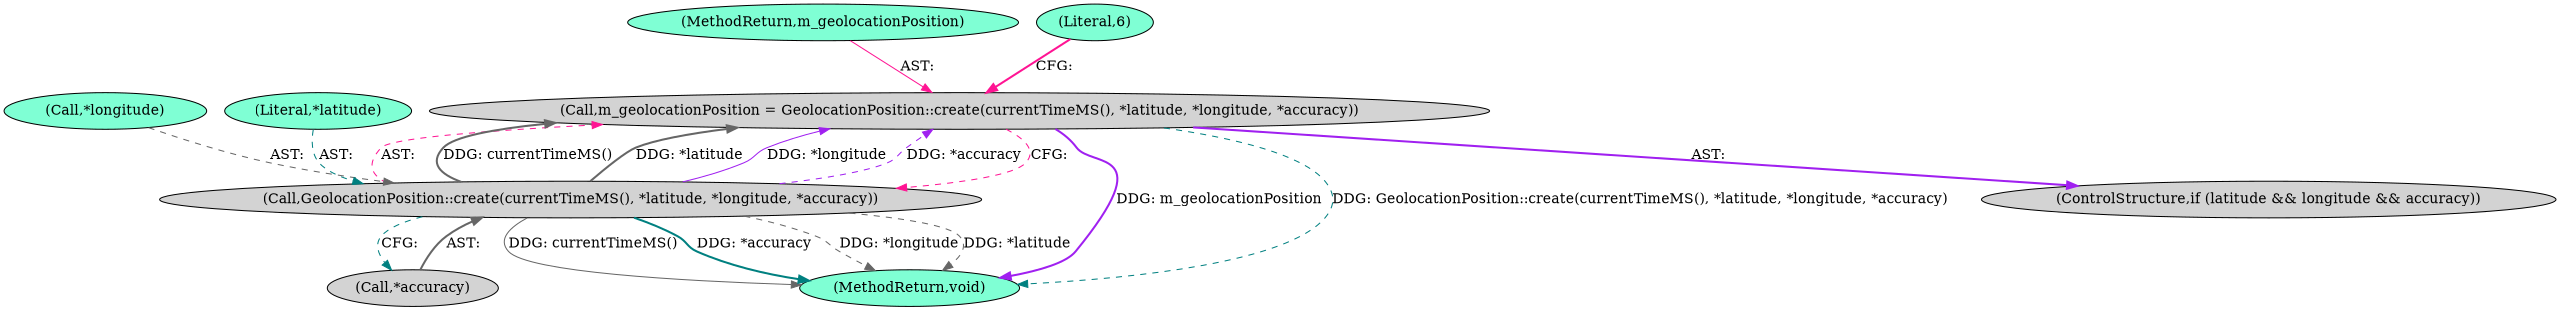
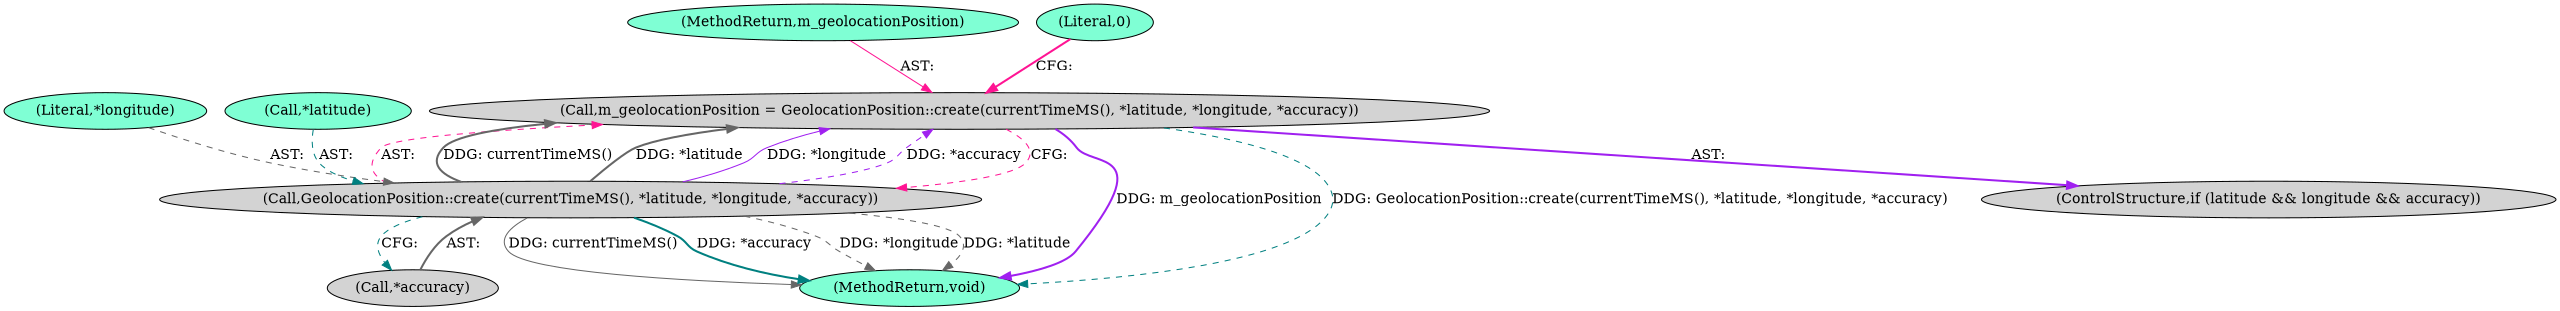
  digraph {
    node [fillcolor=aquamarine style=filled]
    edge [color=gray40 style=dashed]
    n1 [fillcolor=lightgrey label="(Call,m_geolocationPosition = GeolocationPosition::create(currentTimeMS(), *latitude, *longitude, *accuracy))"]
    n2 [fillcolor=lightgrey label="(Call,GeolocationPosition::create(currentTimeMS(), *latitude, *longitude, *accuracy))"]
    n3 [fillcolor=lightgrey label="(ControlStructure,if (latitude && longitude && accuracy))"]
    n4 [label="(MethodReturn,void)"]
    n5 [fillcolor=lightgrey label="(Call,*accuracy)"]
    n6 [label="(MethodReturn,m_geolocationPosition)"]
-   n7 [label="(Literal,6)"]
-   n8 [label="(Call,*longitude)"]
-   n9 [label="(Literal,*latitude)"]
+   n7 [label="(Literal,0)"]
+   n8 [label="(Literal,*longitude)"]
+   n9 [label="(Call,*latitude)"]
    n1 -> n2 [color=deeppink label="CFG: "]
    n1 -> n3 [color=purple label="AST: " style=bold]
    n1 -> n4 [color=purple label="DDG: m_geolocationPosition" style=bold]
    n1 -> n4 [color=teal label="DDG: GeolocationPosition::create(currentTimeMS(), *latitude, *longitude, *accuracy)"]
    n2 -> n1 [color=deeppink label="AST: "]
    n2 -> n1 [label="DDG: currentTimeMS()" style=bold]
    n2 -> n1 [label="DDG: *latitude" style=bold]
    n2 -> n1 [color=purple label="DDG: *longitude" style=solid]
    n2 -> n1 [color=purple label="DDG: *accuracy"]
    n2 -> n4 [label="DDG: *longitude"]
    n2 -> n4 [label="DDG: *latitude"]
    n2 -> n4 [label="DDG: currentTimeMS()" style=solid]
    n2 -> n4 [color=teal label="DDG: *accuracy" style=bold]
    n2 -> n5 [color=teal label="CFG: "]
    n5 -> n2 [label="AST: " style=bold]
    n6 -> n1 [color=deeppink label="AST: " style=solid]
    n7 -> n1 [color=deeppink label="CFG: " style=bold]
    n8 -> n2 [label="AST: "]
    n9 -> n2 [color=teal label="AST: "]
  }
